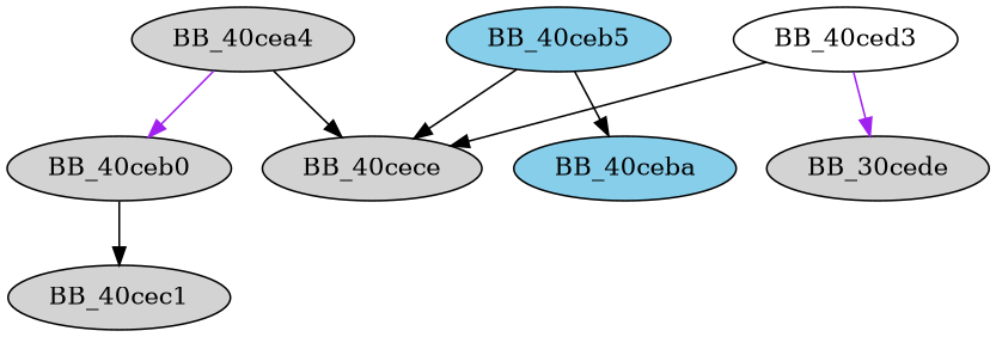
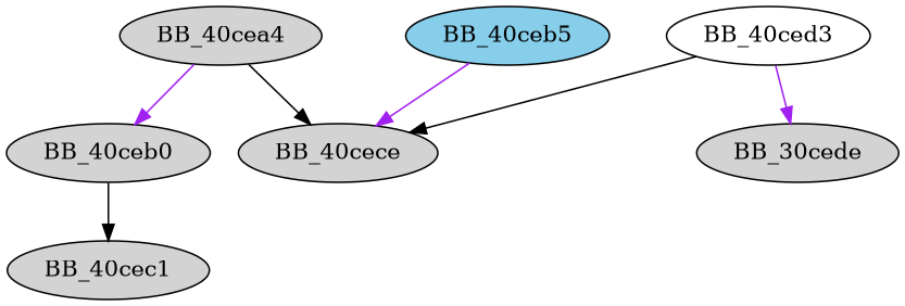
  digraph {
    node [fillcolor=lightgrey style=filled]
    edge [color=black]
    BB_40cea4
    BB_40ceb0
    BB_40cece
    BB_40cec1
    BB_40ceb5 [fillcolor=skyblue]
-   BB_40ceba [fillcolor=skyblue]
    BB_40ced3 [fillcolor=white]
    n8 [label=BB_30cede]
    BB_40cea4 -> BB_40ceb0 [color=purple]
    BB_40cea4 -> BB_40cece
    BB_40ceb0 -> BB_40cec1
-   BB_40ceb5 -> BB_40cece
-   BB_40ceb5 -> BB_40ceba
+   BB_40ceb5 -> BB_40cece [color=purple]
    BB_40ced3 -> BB_40cece
    BB_40ced3 -> n8 [color=purple]
  }
